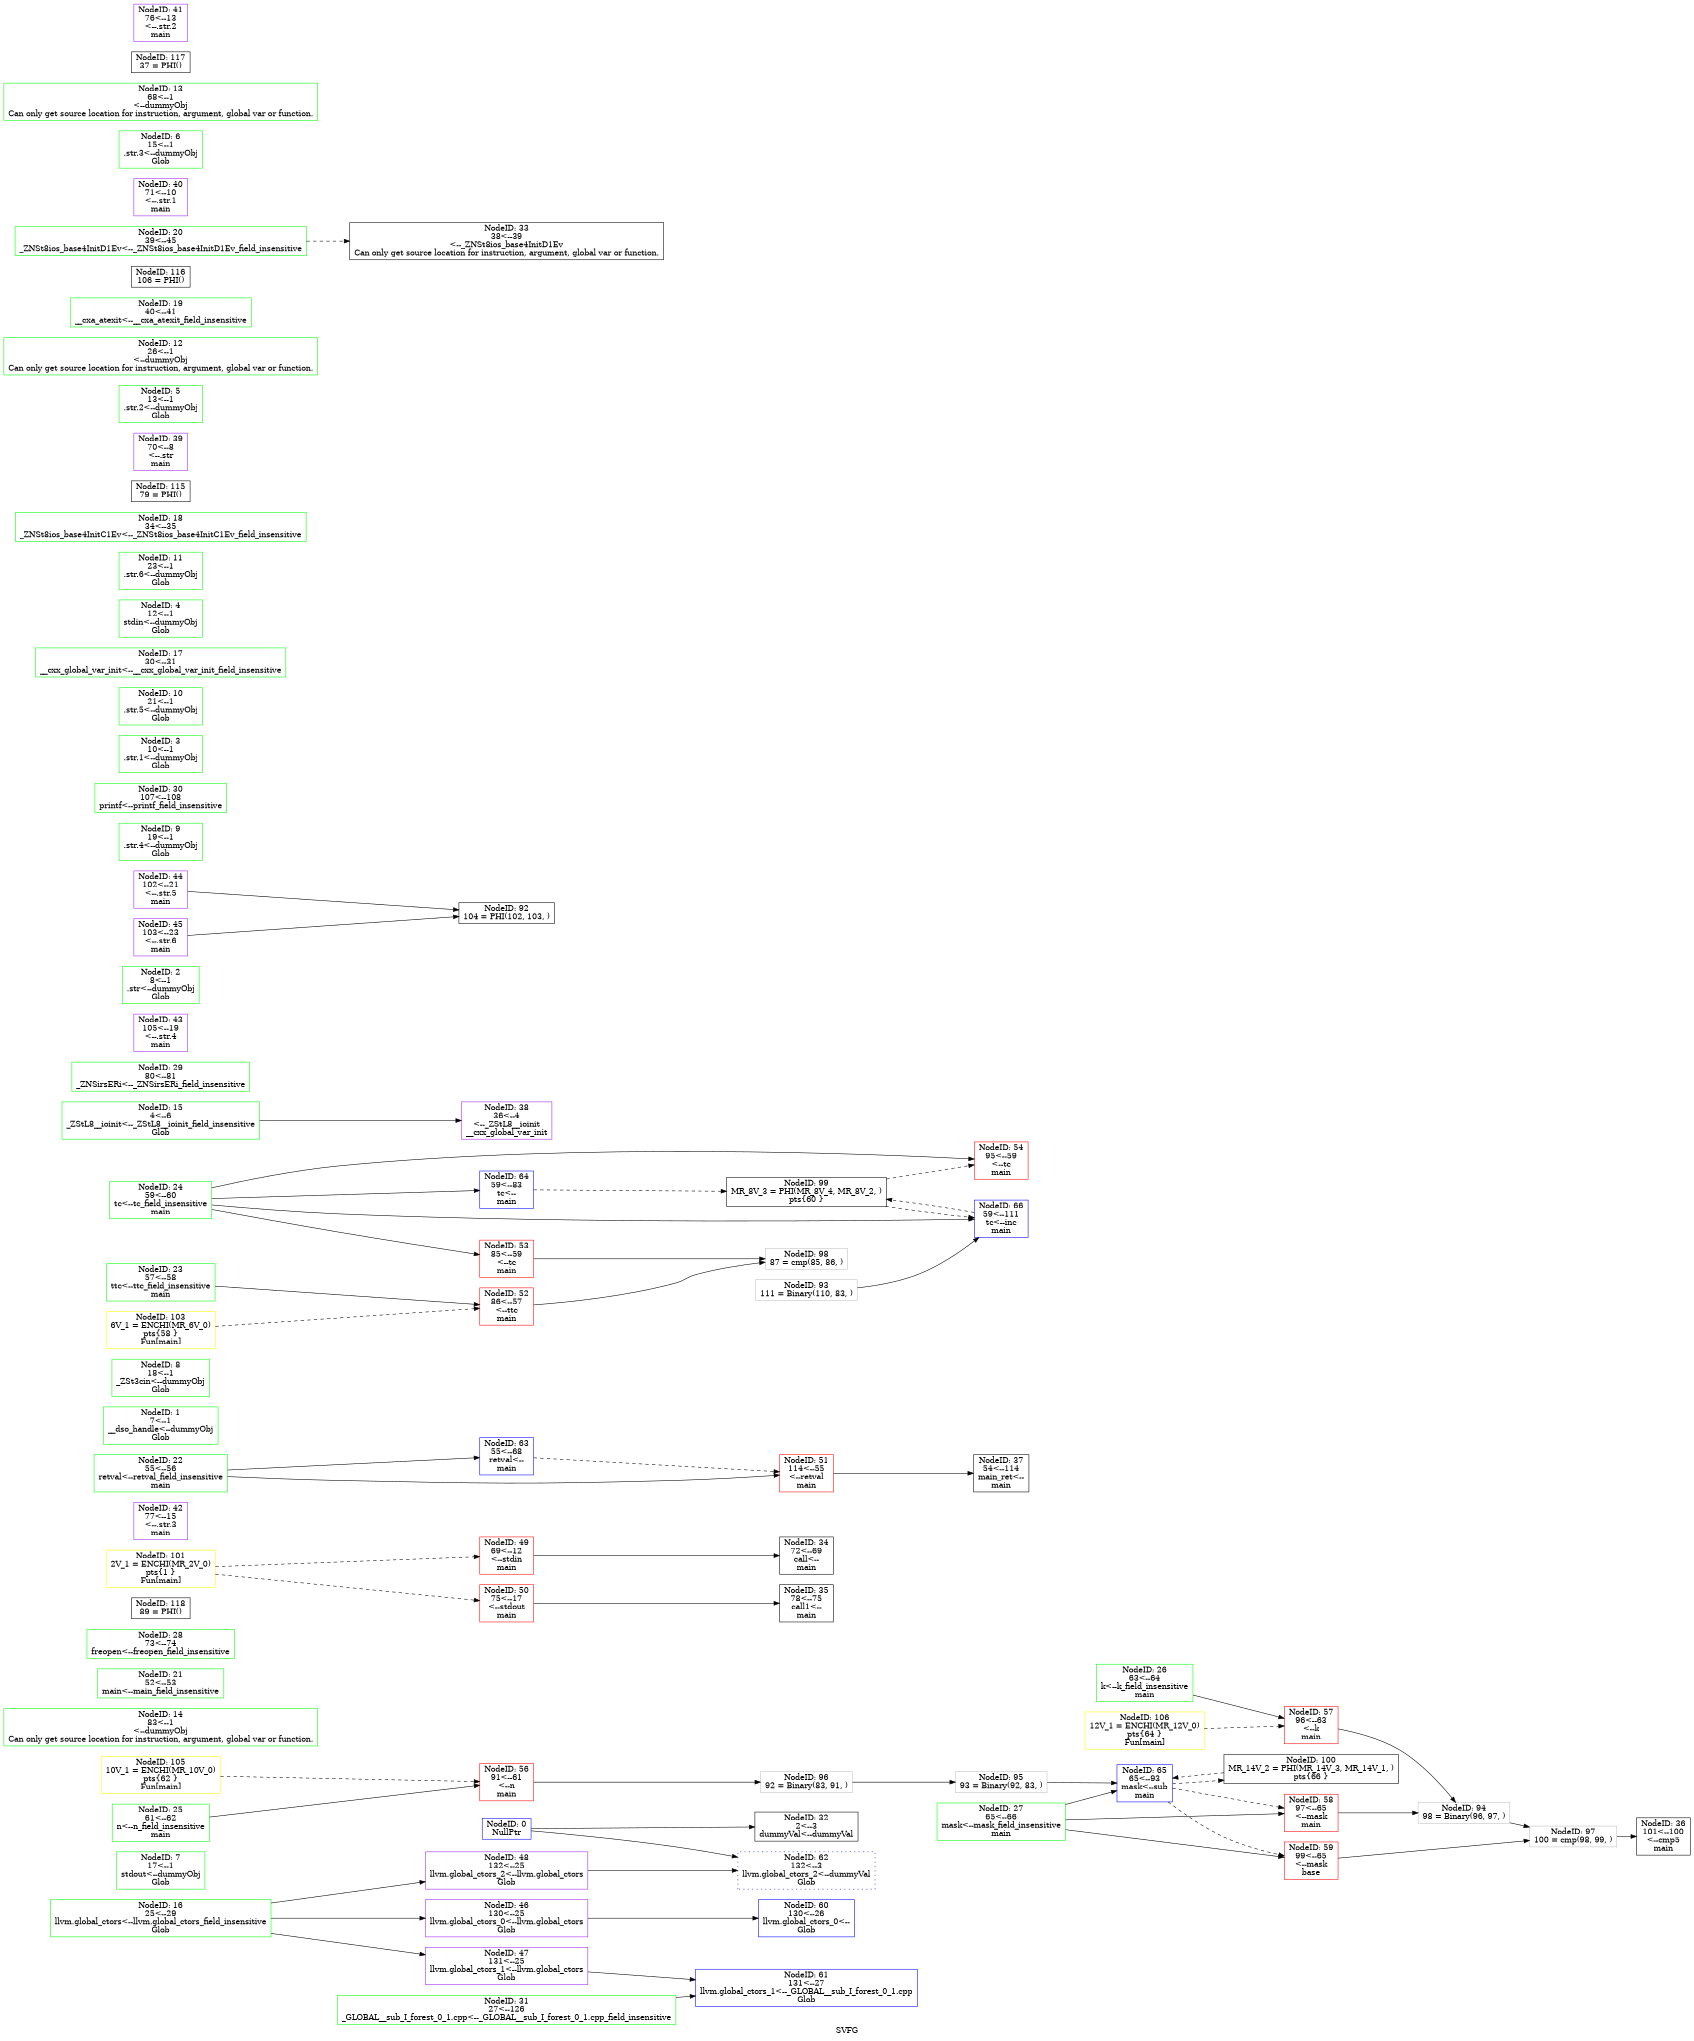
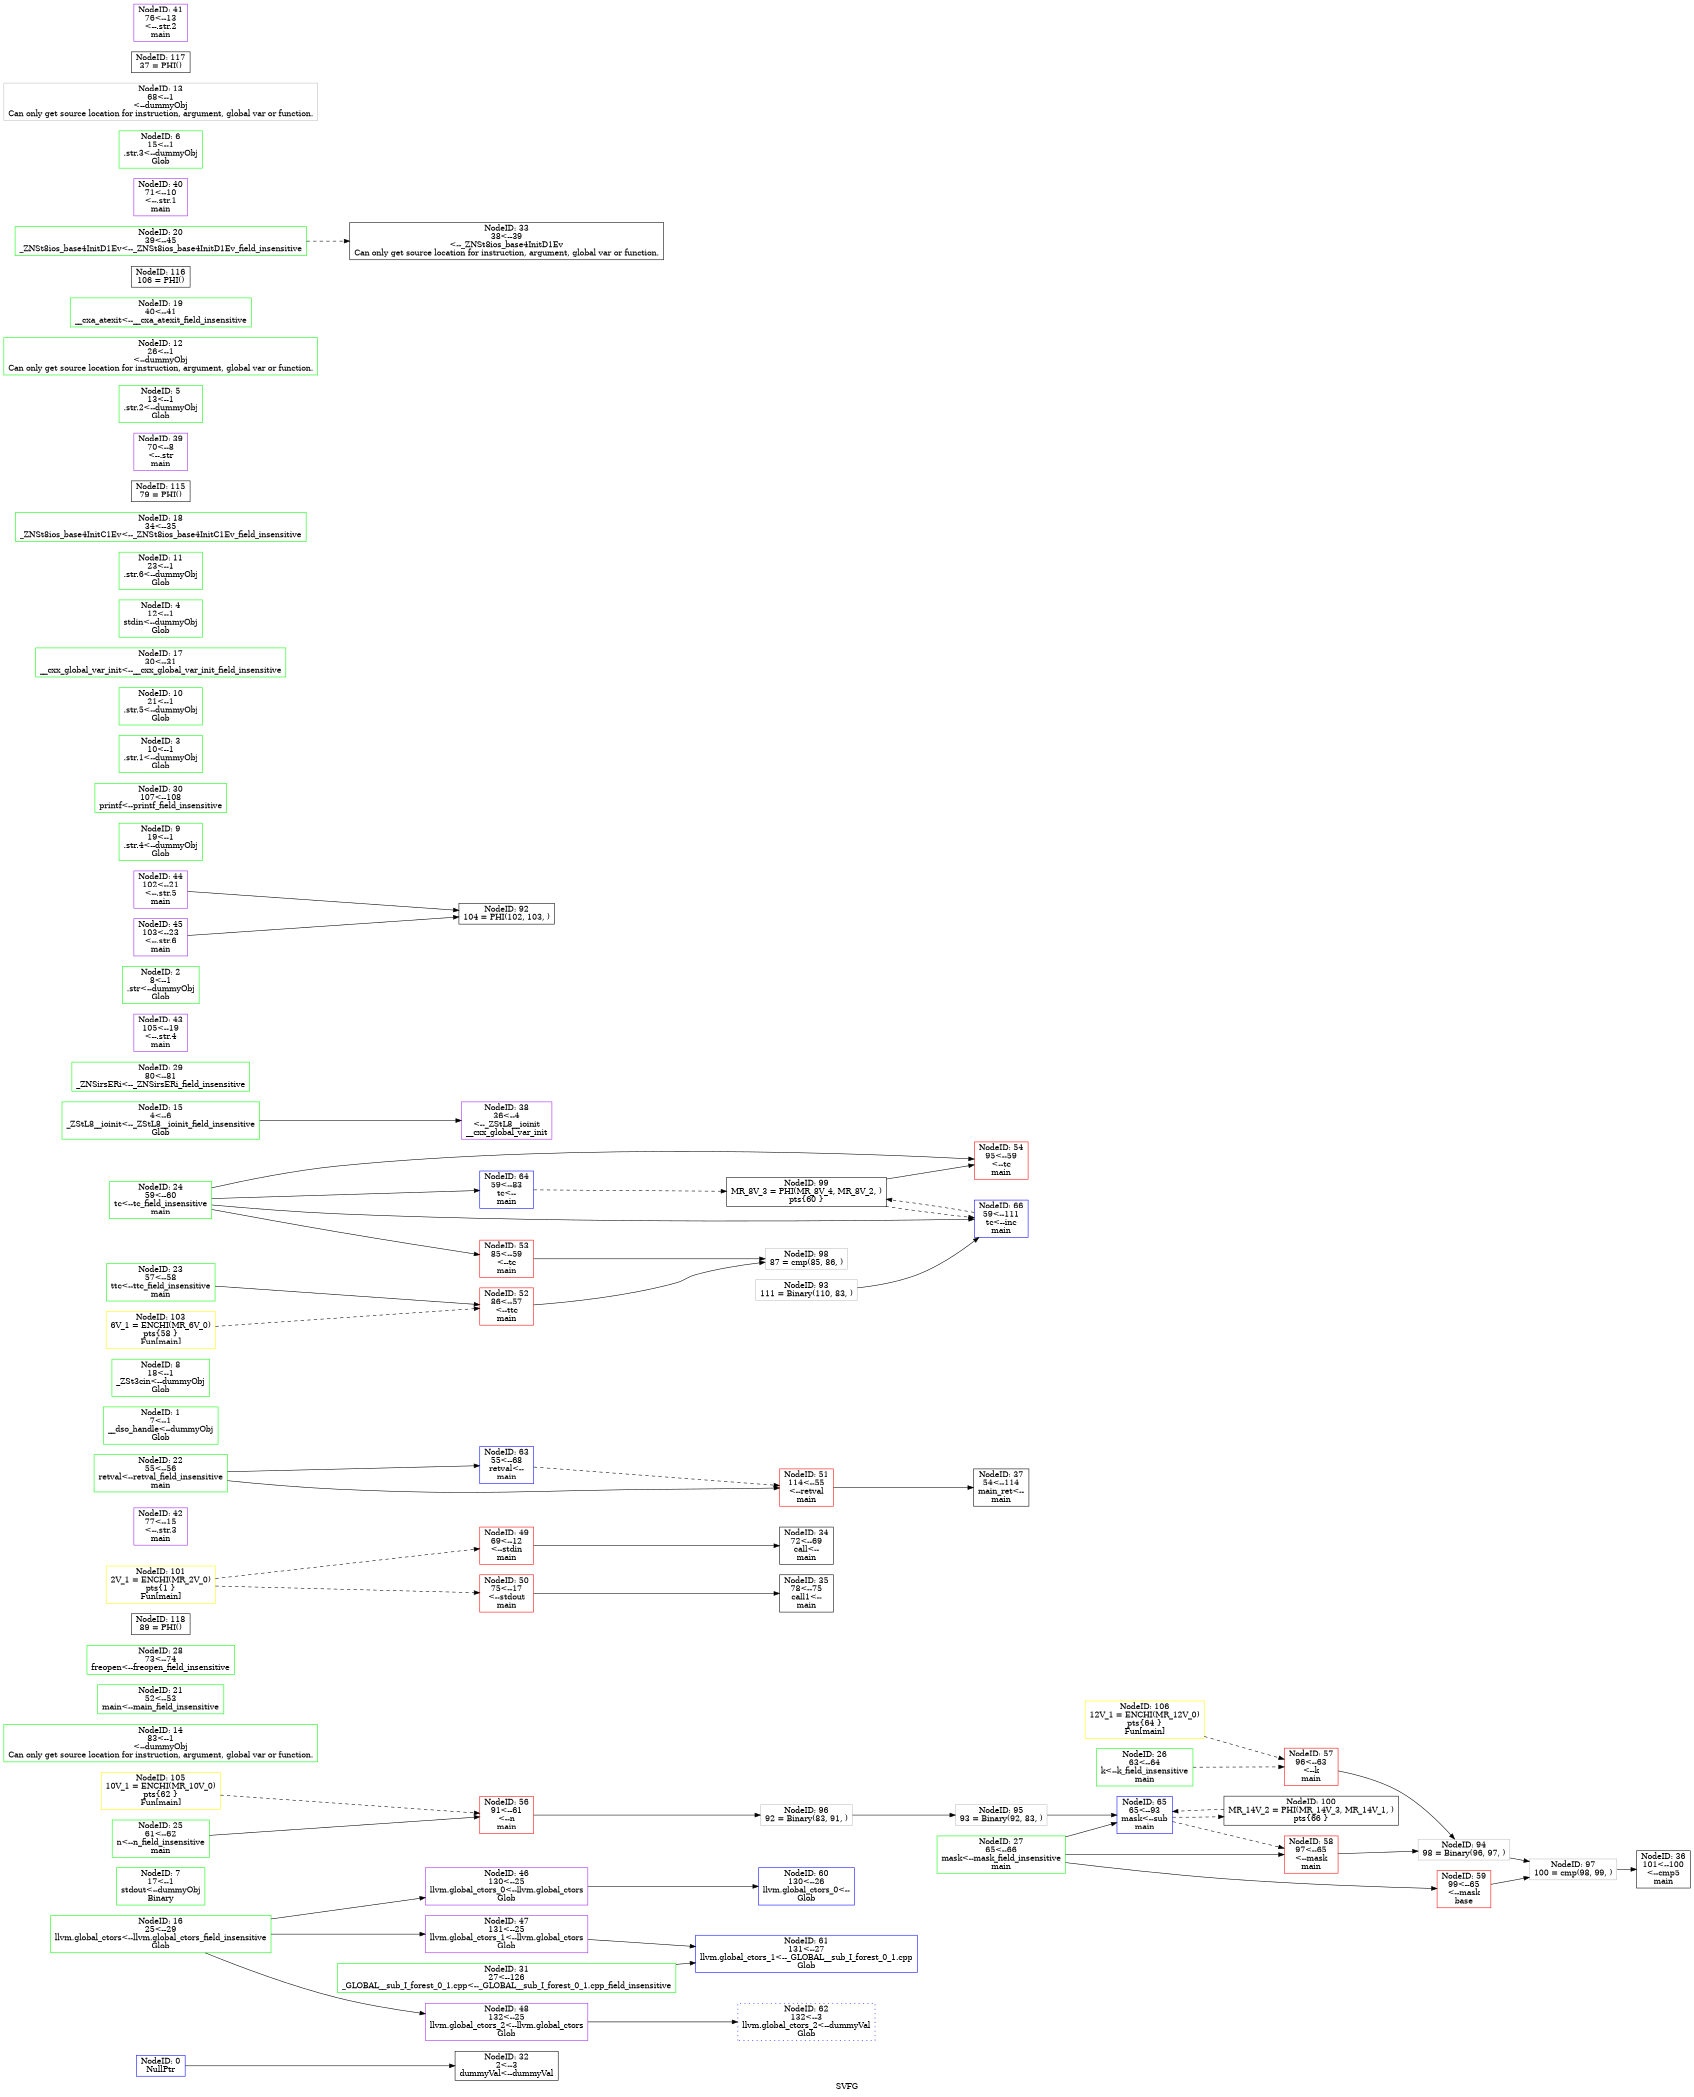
  digraph {
    label=SVFG
    rankdir=LR
    node [color=green shape=record]
    edge [style=solid]
    n1 [color=blue label="{NodeID: 0\nNullPtr}"]
    n2 [color=black label="{NodeID: 32\n2\<--3\ndummyVal\<--dummyVal\n}"]
    n3 [color=blue label="{NodeID: 62\n132\<--3\nllvm.global_ctors_2\<--dummyVal\nGlob }" style=dotted]
-   n4 [label="{NodeID: 7\n17\<--1\nstdout\<--dummyObj\nGlob }"]
+   n4 [label="{NodeID: 7\n17\<--1\nstdout\<--dummyObj\nBinary }"]
    n5 [color=grey label="{NodeID: 97\n100 = cmp(98, 99, )\n}"]
    n6 [color=black label="{NodeID: 36\n101\<--100\n\<--cmp5\nmain\n}"]
    n7 [label="{NodeID: 14\n83\<--1\n\<--dummyObj\nCan only get source location for instruction, argument, global var or function.}"]
    n8 [label="{NodeID: 21\n52\<--53\nmain\<--main_field_insensitive\n}"]
    n9 [label="{NodeID: 28\n73\<--74\nfreopen\<--freopen_field_insensitive\n}"]
    n10 [color=black label="{NodeID: 118\n89 = PHI()\n}"]
    n11 [color=black label="{NodeID: 35\n78\<--75\ncall1\<--\nmain\n}"]
    n12 [color=purple label="{NodeID: 42\n77\<--15\n\<--.str.3\nmain\n}"]
    n13 [color=red label="{NodeID: 49\n69\<--12\n\<--stdin\nmain\n}"]
    n14 [color=black label="{NodeID: 34\n72\<--69\ncall\<--\nmain\n}"]
    n15 [color=red label="{NodeID: 56\n91\<--61\n\<--n\nmain\n}"]
    n16 [color=grey label="{NodeID: 96\n92 = Binary(83, 91, )\n}"]
    n17 [color=grey label="{NodeID: 95\n93 = Binary(92, 83, )\n}"]
    n18 [color=blue label="{NodeID: 65\n65\<--93\nmask\<--sub\nmain\n}"]
    n19 [color=blue label="{NodeID: 63\n55\<--68\nretval\<--\nmain\n}"]
    n20 [color=red label="{NodeID: 51\n114\<--55\n\<--retval\nmain\n}"]
    n21 [color=black label="{NodeID: 37\n54\<--114\nmain_ret\<--\nmain\n}"]
    n22 [label="{NodeID: 1\n7\<--1\n__dso_handle\<--dummyObj\nGlob }"]
    n23 [label="{NodeID: 8\n18\<--1\n_ZSt3cin\<--dummyObj\nGlob }"]
    n24 [color=grey label="{NodeID: 98\n87 = cmp(85, 86, )\n}"]
    n25 [label="{NodeID: 15\n4\<--6\n_ZStL8__ioinit\<--_ZStL8__ioinit_field_insensitive\nGlob }"]
    n26 [color=purple label="{NodeID: 38\n36\<--4\n\<--_ZStL8__ioinit\n__cxx_global_var_init\n}"]
    n27 [color=yellow label="{NodeID: 105\n10V_1 = ENCHI(MR_10V_0)\npts\{62 \}\nFun[main]}" style=double]
    n28 [label="{NodeID: 22\n55\<--56\nretval\<--retval_field_insensitive\nmain\n}"]
    n29 [label="{NodeID: 29\n80\<--81\n_ZNSirsERi\<--_ZNSirsERi_field_insensitive\n}"]
    n30 [color=purple label="{NodeID: 43\n105\<--19\n\<--.str.4\nmain\n}"]
    n31 [color=red label="{NodeID: 50\n75\<--17\n\<--stdout\nmain\n}"]
    n32 [color=red label="{NodeID: 57\n96\<--63\n\<--k\nmain\n}"]
    n33 [color=grey label="{NodeID: 94\n98 = Binary(96, 97, )\n}"]
    n34 [color=blue label="{NodeID: 64\n59\<--83\ntc\<--\nmain\n}"]
    n35 [color=black label="{NodeID: 99\nMR_8V_3 = PHI(MR_8V_4, MR_8V_2, )\npts\{60 \}\n}"]
    n36 [color=red label="{NodeID: 54\n95\<--59\n\<--tc\nmain\n}"]
    n37 [color=blue label="{NodeID: 66\n59\<--111\ntc\<--inc\nmain\n}"]
    n38 [color=red label="{NodeID: 53\n85\<--59\n\<--tc\nmain\n}"]
    n39 [label="{NodeID: 2\n8\<--1\n.str\<--dummyObj\nGlob }"]
    n40 [color=black label="{NodeID: 92\n104 = PHI(102, 103, )\n}"]
    n41 [label="{NodeID: 9\n19\<--1\n.str.4\<--dummyObj\nGlob }"]
    n42 [color=grey label="{NodeID: 93\n111 = Binary(110, 83, )\n}"]
    n43 [label="{NodeID: 16\n25\<--29\nllvm.global_ctors\<--llvm.global_ctors_field_insensitive\nGlob }"]
    n44 [color=purple label="{NodeID: 46\n130\<--25\nllvm.global_ctors_0\<--llvm.global_ctors\nGlob }"]
    n45 [color=purple label="{NodeID: 47\n131\<--25\nllvm.global_ctors_1\<--llvm.global_ctors\nGlob }"]
    n46 [color=purple label="{NodeID: 48\n132\<--25\nllvm.global_ctors_2\<--llvm.global_ctors\nGlob }"]
    n47 [color=blue label="{NodeID: 60\n130\<--26\nllvm.global_ctors_0\<--\nGlob }"]
    n48 [color=blue label="{NodeID: 61\n131\<--27\nllvm.global_ctors_1\<--_GLOBAL__sub_I_forest_0_1.cpp\nGlob }"]
    n49 [color=yellow label="{NodeID: 106\n12V_1 = ENCHI(MR_12V_0)\npts\{64 \}\nFun[main]}" style=double]
    n50 [label="{NodeID: 23\n57\<--58\nttc\<--ttc_field_insensitive\nmain\n}"]
    n51 [color=red label="{NodeID: 52\n86\<--57\n\<--ttc\nmain\n}"]
    n52 [label="{NodeID: 30\n107\<--108\nprintf\<--printf_field_insensitive\n}"]
    n53 [color=purple label="{NodeID: 44\n102\<--21\n\<--.str.5\nmain\n}"]
    n54 [color=red label="{NodeID: 58\n97\<--65\n\<--mask\nmain\n}"]
    n55 [color=red label="{NodeID: 59\n99\<--65\n\<--mask\nbase\n}"]
    n56 [color=black label="{NodeID: 100\nMR_14V_2 = PHI(MR_14V_3, MR_14V_1, )\npts\{66 \}\n}"]
    n57 [label="{NodeID: 3\n10\<--1\n.str.1\<--dummyObj\nGlob }"]
    n58 [label="{NodeID: 10\n21\<--1\n.str.5\<--dummyObj\nGlob }"]
    n59 [label="{NodeID: 17\n30\<--31\n__cxx_global_var_init\<--__cxx_global_var_init_field_insensitive\n}"]
    n60 [label="{NodeID: 24\n59\<--60\ntc\<--tc_field_insensitive\nmain\n}"]
    n61 [label="{NodeID: 31\n27\<--126\n_GLOBAL__sub_I_forest_0_1.cpp\<--_GLOBAL__sub_I_forest_0_1.cpp_field_insensitive\n}"]
    n62 [color=purple label="{NodeID: 45\n103\<--23\n\<--.str.6\nmain\n}"]
    n63 [label="{NodeID: 4\n12\<--1\nstdin\<--dummyObj\nGlob }"]
    n64 [label="{NodeID: 11\n23\<--1\n.str.6\<--dummyObj\nGlob }"]
    n65 [color=yellow label="{NodeID: 101\n2V_1 = ENCHI(MR_2V_0)\npts\{1 \}\nFun[main]}" style=double]
    n66 [label="{NodeID: 18\n34\<--35\n_ZNSt8ios_base4InitC1Ev\<--_ZNSt8ios_base4InitC1Ev_field_insensitive\n}"]
    n67 [label="{NodeID: 25\n61\<--62\nn\<--n_field_insensitive\nmain\n}"]
    n68 [color=black label="{NodeID: 115\n79 = PHI()\n}"]
    n69 [color=purple label="{NodeID: 39\n70\<--8\n\<--.str\nmain\n}"]
    n70 [label="{NodeID: 5\n13\<--1\n.str.2\<--dummyObj\nGlob }"]
    n71 [label="{NodeID: 12\n26\<--1\n\<--dummyObj\nCan only get source location for instruction, argument, global var or function.}"]
    n72 [label="{NodeID: 19\n40\<--41\n__cxa_atexit\<--__cxa_atexit_field_insensitive\n}"]
    n73 [label="{NodeID: 26\n63\<--64\nk\<--k_field_insensitive\nmain\n}"]
    n74 [color=black label="{NodeID: 116\n106 = PHI()\n}"]
    n75 [color=black label="{NodeID: 33\n38\<--39\n\<--_ZNSt8ios_base4InitD1Ev\nCan only get source location for instruction, argument, global var or function.}"]
    n76 [color=purple label="{NodeID: 40\n71\<--10\n\<--.str.1\nmain\n}"]
    n77 [label="{NodeID: 6\n15\<--1\n.str.3\<--dummyObj\nGlob }"]
-   n78 [label="{NodeID: 13\n68\<--1\n\<--dummyObj\nCan only get source location for instruction, argument, global var or function.}"]
+   n78 [color=grey label="{NodeID: 13\n68\<--1\n\<--dummyObj\nCan only get source location for instruction, argument, global var or function.}"]
    n79 [color=yellow label="{NodeID: 103\n6V_1 = ENCHI(MR_6V_0)\npts\{58 \}\nFun[main]}" style=double]
    n80 [label="{NodeID: 20\n39\<--45\n_ZNSt8ios_base4InitD1Ev\<--_ZNSt8ios_base4InitD1Ev_field_insensitive\n}"]
    n81 [label="{NodeID: 27\n65\<--66\nmask\<--mask_field_insensitive\nmain\n}"]
    n82 [color=black label="{NodeID: 117\n37 = PHI()\n}"]
    n83 [color=purple label="{NodeID: 41\n76\<--13\n\<--.str.2\nmain\n}"]
    n1 -> n2
-   n1 -> n3
    n5 -> n6
    n13 -> n14
    n15 -> n16
    n16 -> n17
    n17 -> n18
    n18 -> n54 [style=dashed]
-   n18 -> n55 [style=dashed]
    n18 -> n56 [style=dashed]
    n19 -> n20 [style=dashed]
    n20 -> n21
    n25 -> n26
    n27 -> n15 [style=dashed]
    n28 -> n19
    n28 -> n20
    n31 -> n11
    n32 -> n33
    n33 -> n5
    n34 -> n35 [style=dashed]
-   n35 -> n36 [style=dashed]
+   n35 -> n36
    n35 -> n37 [style=dashed]
    n37 -> n35 [style=dashed]
    n38 -> n24
    n42 -> n37
    n43 -> n44
    n43 -> n45
    n43 -> n46
    n44 -> n47
    n45 -> n48
    n46 -> n3
    n49 -> n32 [style=dashed]
    n50 -> n51
    n51 -> n24
    n53 -> n40
    n54 -> n33
    n55 -> n5
    n56 -> n18 [style=dashed]
    n60 -> n34
    n60 -> n36
    n60 -> n37
    n60 -> n38
    n61 -> n48
    n62 -> n40
    n65 -> n13 [style=dashed]
    n65 -> n31 [style=dashed]
    n67 -> n15
-   n73 -> n32
+   n73 -> n32 [style=dashed]
    n79 -> n51 [style=dashed]
    n80 -> n75 [style=dashed]
    n81 -> n18
    n81 -> n54
    n81 -> n55
  }
